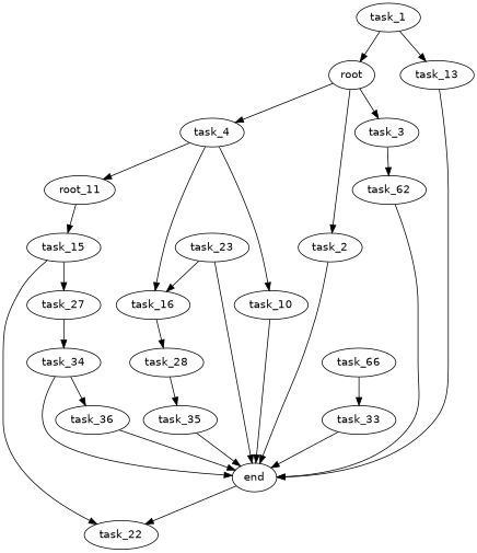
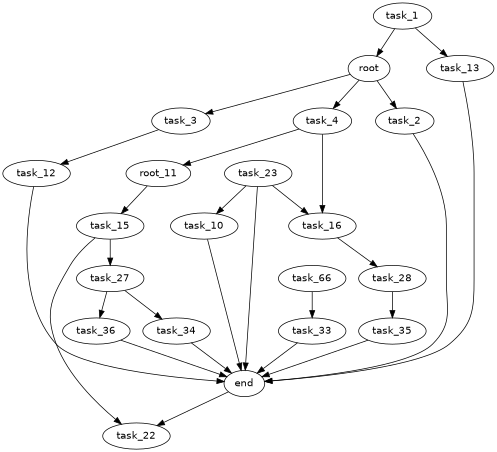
  digraph {
    fontname="DejaVu Sans"
    node [fontname="DejaVu Sans"]
    edge [fontname="DejaVu Sans"]
    root
    task_2
    task_3
    task_4
    task_1
    task_13
    end
-   task_12 [label=task_62]
+   task_12
    task_10
    n10 [label=root_11]
    task_16
    task_22
    task_15
    task_28
    task_27
    task_34
    task_36
    task_23
    task_35
    n20 [label=task_66]
    task_33
    root -> task_2
    root -> task_3
    root -> task_4
    task_2 -> end
    task_3 -> task_12
-   task_4 -> task_10
+   task_23 -> task_10
    task_4 -> n10
    task_4 -> task_16
    task_1 -> root
    task_1 -> task_13
    task_13 -> end
    end -> task_22
    task_12 -> end
    task_10 -> end
    n10 -> task_15
    task_16 -> task_28
    task_15 -> task_22
    task_15 -> task_27
    task_28 -> task_35
    task_27 -> task_34
-   task_34 -> task_36
+   task_27 -> task_36
    task_34 -> end
    task_36 -> end
    task_23 -> end
    task_23 -> task_16
    task_35 -> end
    n20 -> task_33
    task_33 -> end
  }
